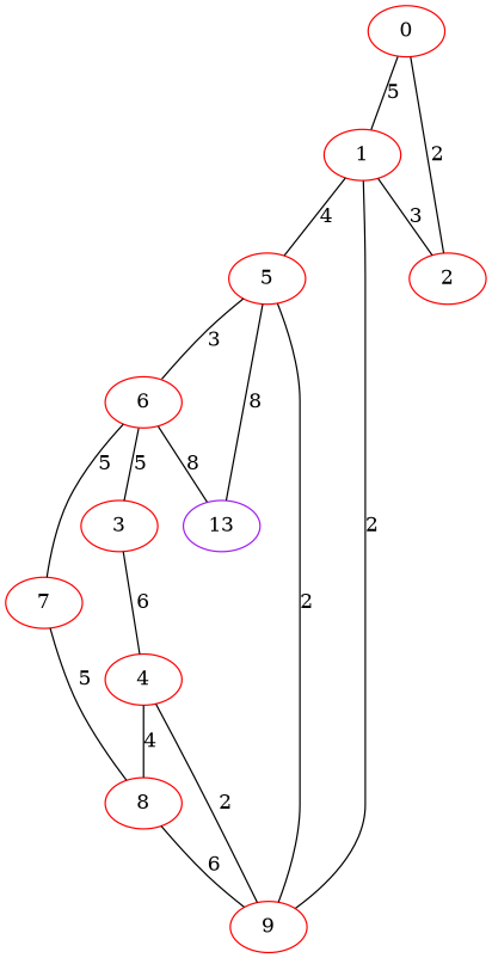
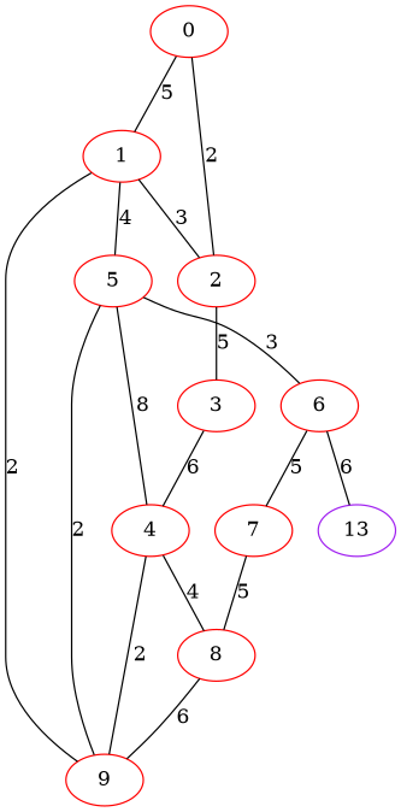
  graph {
    node [color=red weight=1]
    0
    1
    2
    5
    9
    3
    6
    n8 [color=purple label=13 weight=4]
    4
    8
    7
    0 -- 1 [label=5]
    0 -- 2 [label=2]
    1 -- 2 [label=3]
    1 -- 5 [label=4]
    1 -- 9 [label=2]
-   6 -- 3 [label=5]
+   2 -- 3 [label=5]
    5 -- 9 [label=2]
    5 -- 6 [label=3]
-   5 -- n8 [label=8]
+   5 -- 4 [label=8]
    3 -- 4 [label=6]
-   6 -- n8 [label=8]
+   6 -- n8 [label=6]
    6 -- 7 [label=5]
    4 -- 9 [label=2]
    4 -- 8 [label=4]
    8 -- 9 [label=6]
    7 -- 8 [label=5]
  }
